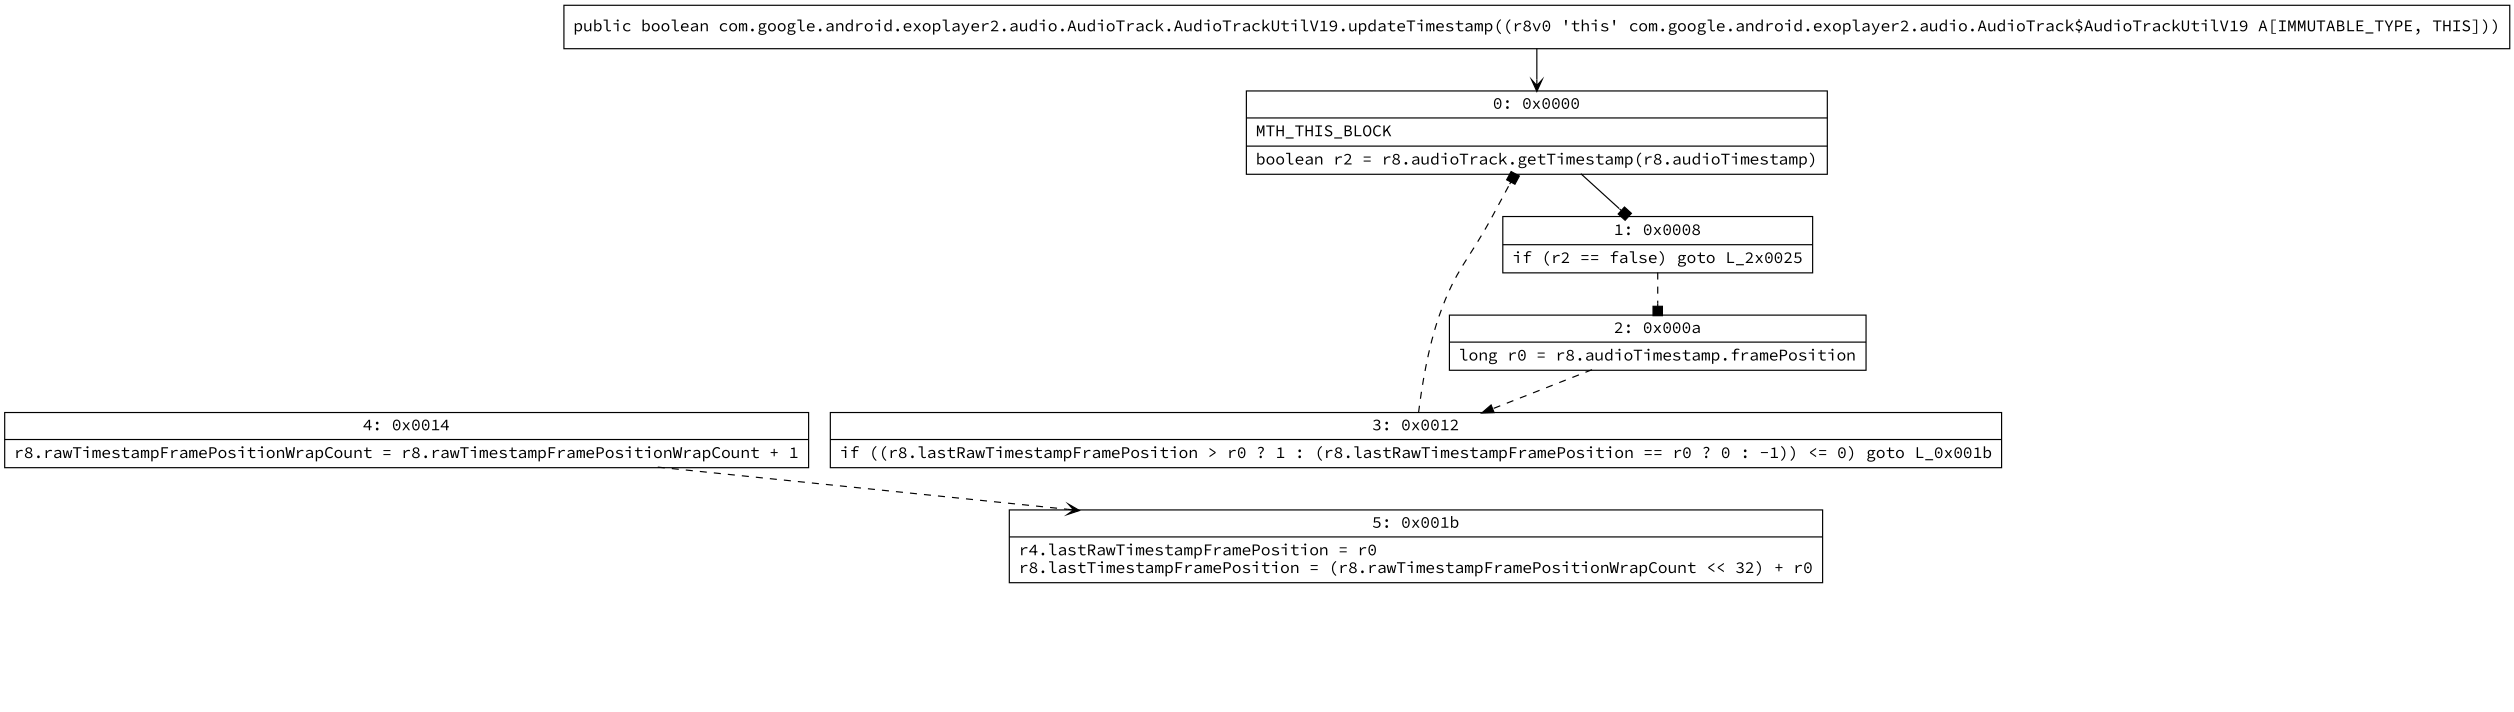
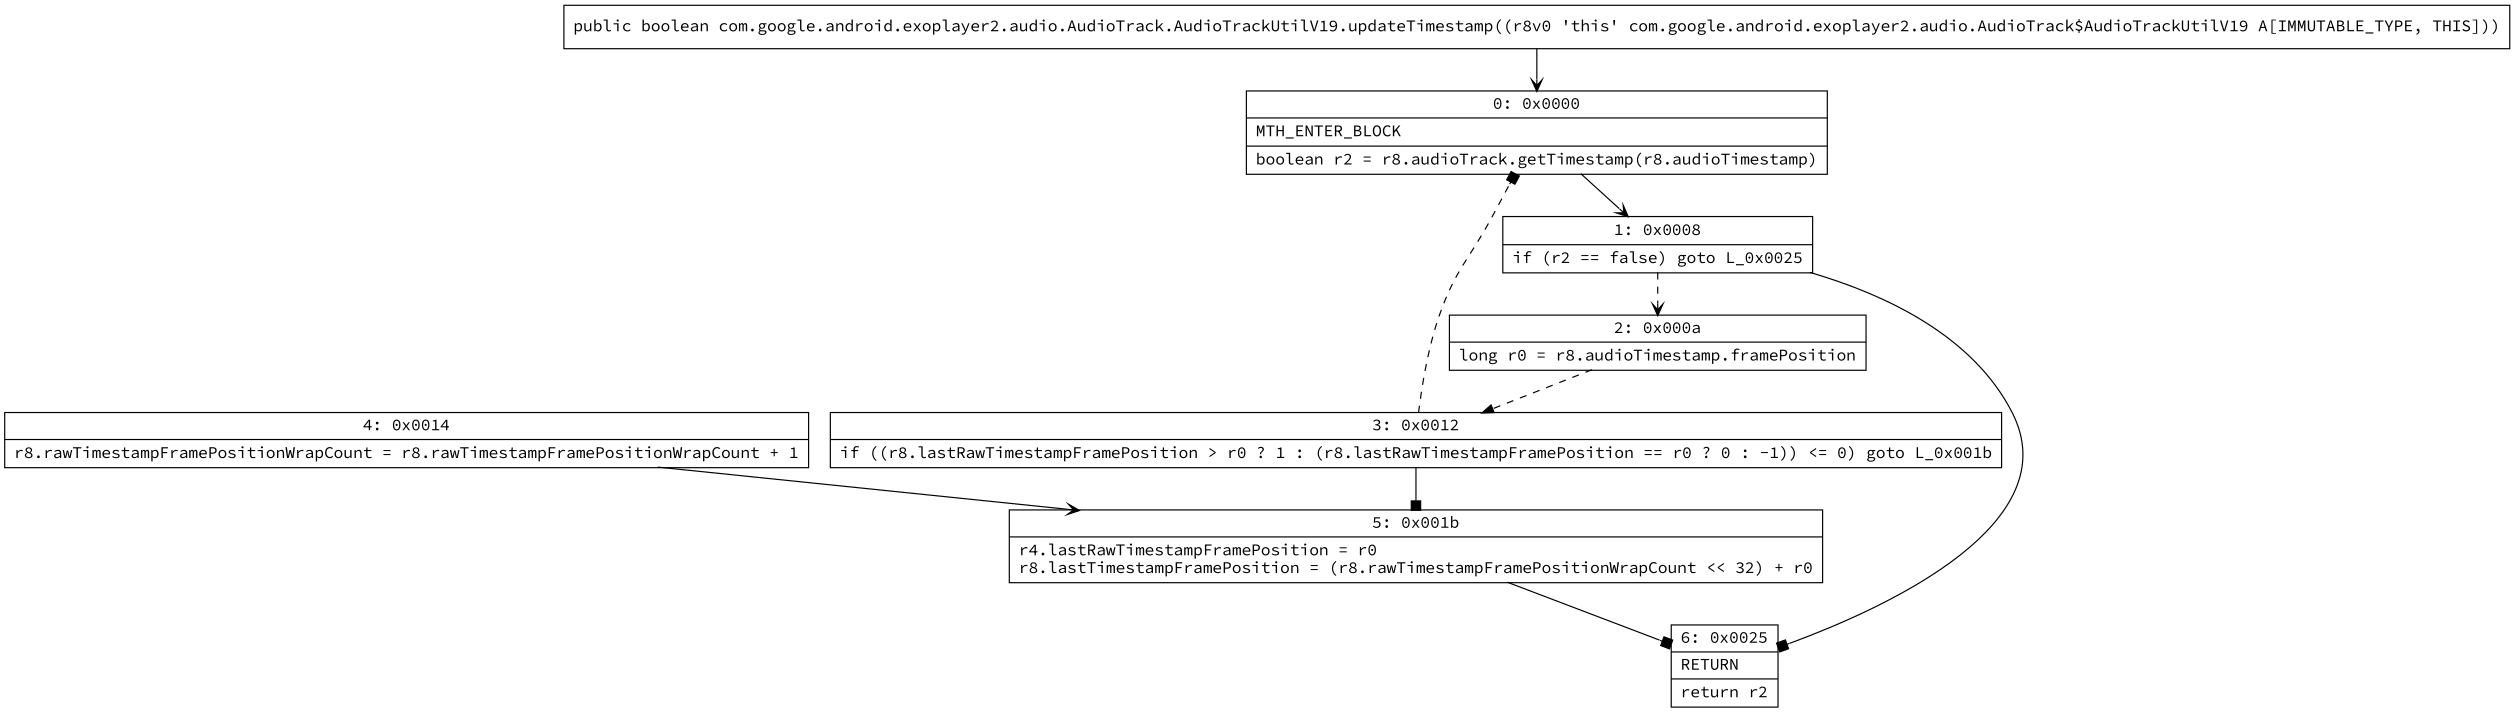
  digraph {
    fontname="Source Code Pro"
    node [fontname="Source Code Pro" shape=record]
    edge [arrowhead=box fontname="Source Code Pro"]
-   n1 [label="{0\:\ 0x0000|MTH_THIS_BLOCK\l|boolean r2 = r8.audioTrack.getTimestamp(r8.audioTimestamp)\l}"]
-   n2 [label="{1\:\ 0x0008|if (r2 == false) goto L_2x0025\l}"]
+   n1 [label="{0\:\ 0x0000|MTH_ENTER_BLOCK\l|boolean r2 = r8.audioTrack.getTimestamp(r8.audioTimestamp)\l}"]
+   n2 [label="{1\:\ 0x0008|if (r2 == false) goto L_0x0025\l}"]
    n3 [label="{2\:\ 0x000a|long r0 = r8.audioTimestamp.framePosition\l}"]
+   n4 [label="{6\:\ 0x0025|RETURN\l|return r2\l}"]
    n5 [label="{3\:\ 0x0012|if ((r8.lastRawTimestampFramePosition \> r0 ? 1 : (r8.lastRawTimestampFramePosition == r0 ? 0 : \-1)) \<= 0) goto L_0x001b\l}"]
    n6 [label="{5\:\ 0x001b|r4.lastRawTimestampFramePosition = r0\lr8.lastTimestampFramePosition = (r8.rawTimestampFramePositionWrapCount \<\< 32) + r0\l}"]
    n7 [label="{4\:\ 0x0014|r8.rawTimestampFramePositionWrapCount = r8.rawTimestampFramePositionWrapCount + 1\l}"]
    n8 [label="{public boolean com.google.android.exoplayer2.audio.AudioTrack.AudioTrackUtilV19.updateTimestamp((r8v0 'this' com.google.android.exoplayer2.audio.AudioTrack$AudioTrackUtilV19 A[IMMUTABLE_TYPE, THIS])) }"]
-   n1 -> n2
-   n2 -> n3 [style=dashed]
+   n1 -> n2 [arrowhead=vee]
+   n2 -> n3 [arrowhead=vee style=dashed]
+   n2 -> n4
    n3 -> n5 [arrowhead=normal style=dashed]
    n5 -> n1 [style=dashed]
-   n7 -> n6 [arrowhead=vee style=dashed]
+   n5 -> n6
+   n6 -> n4
+   n7 -> n6 [arrowhead=vee]
    n8 -> n1 [arrowhead=vee]
  }
